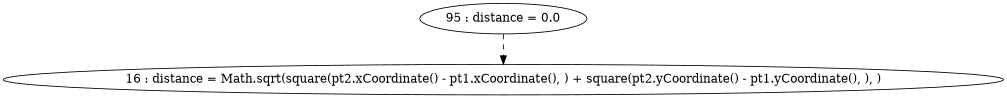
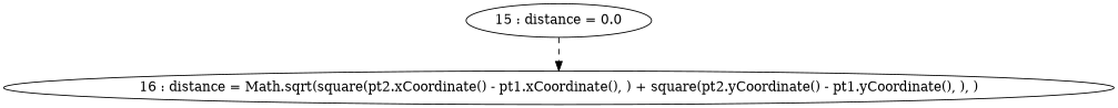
  digraph {
-   "15 : distance = 0.0" [label="95 : distance = 0.0"]
+   "15 : distance = 0.0"
    "16 : distance = Math.sqrt(square(pt2.xCoordinate() - pt1.xCoordinate(), ) + square(pt2.yCoordinate() - pt1.yCoordinate(), ), )"
    "15 : distance = 0.0" -> "16 : distance = Math.sqrt(square(pt2.xCoordinate() - pt1.xCoordinate(), ) + square(pt2.yCoordinate() - pt1.yCoordinate(), ), )" [style=dashed]
  }
